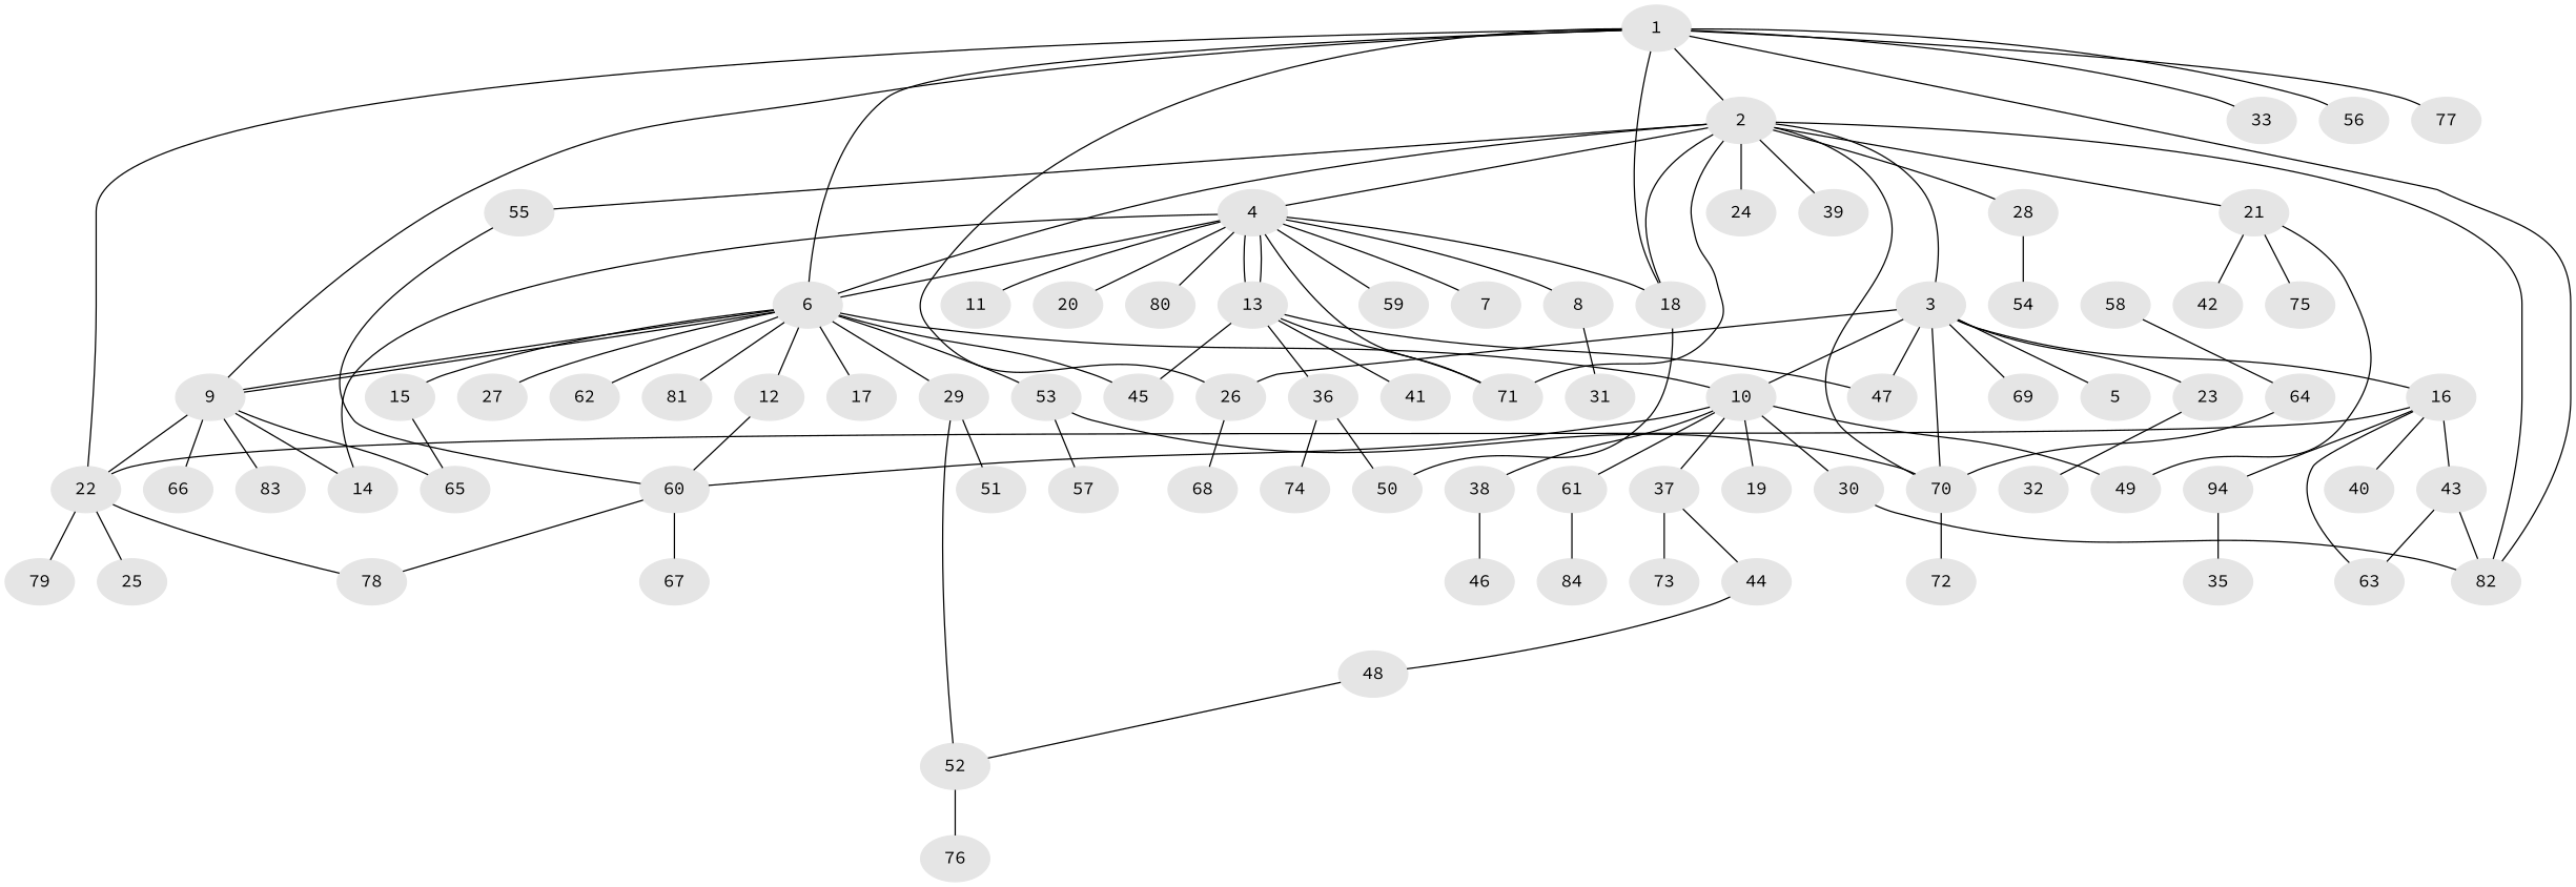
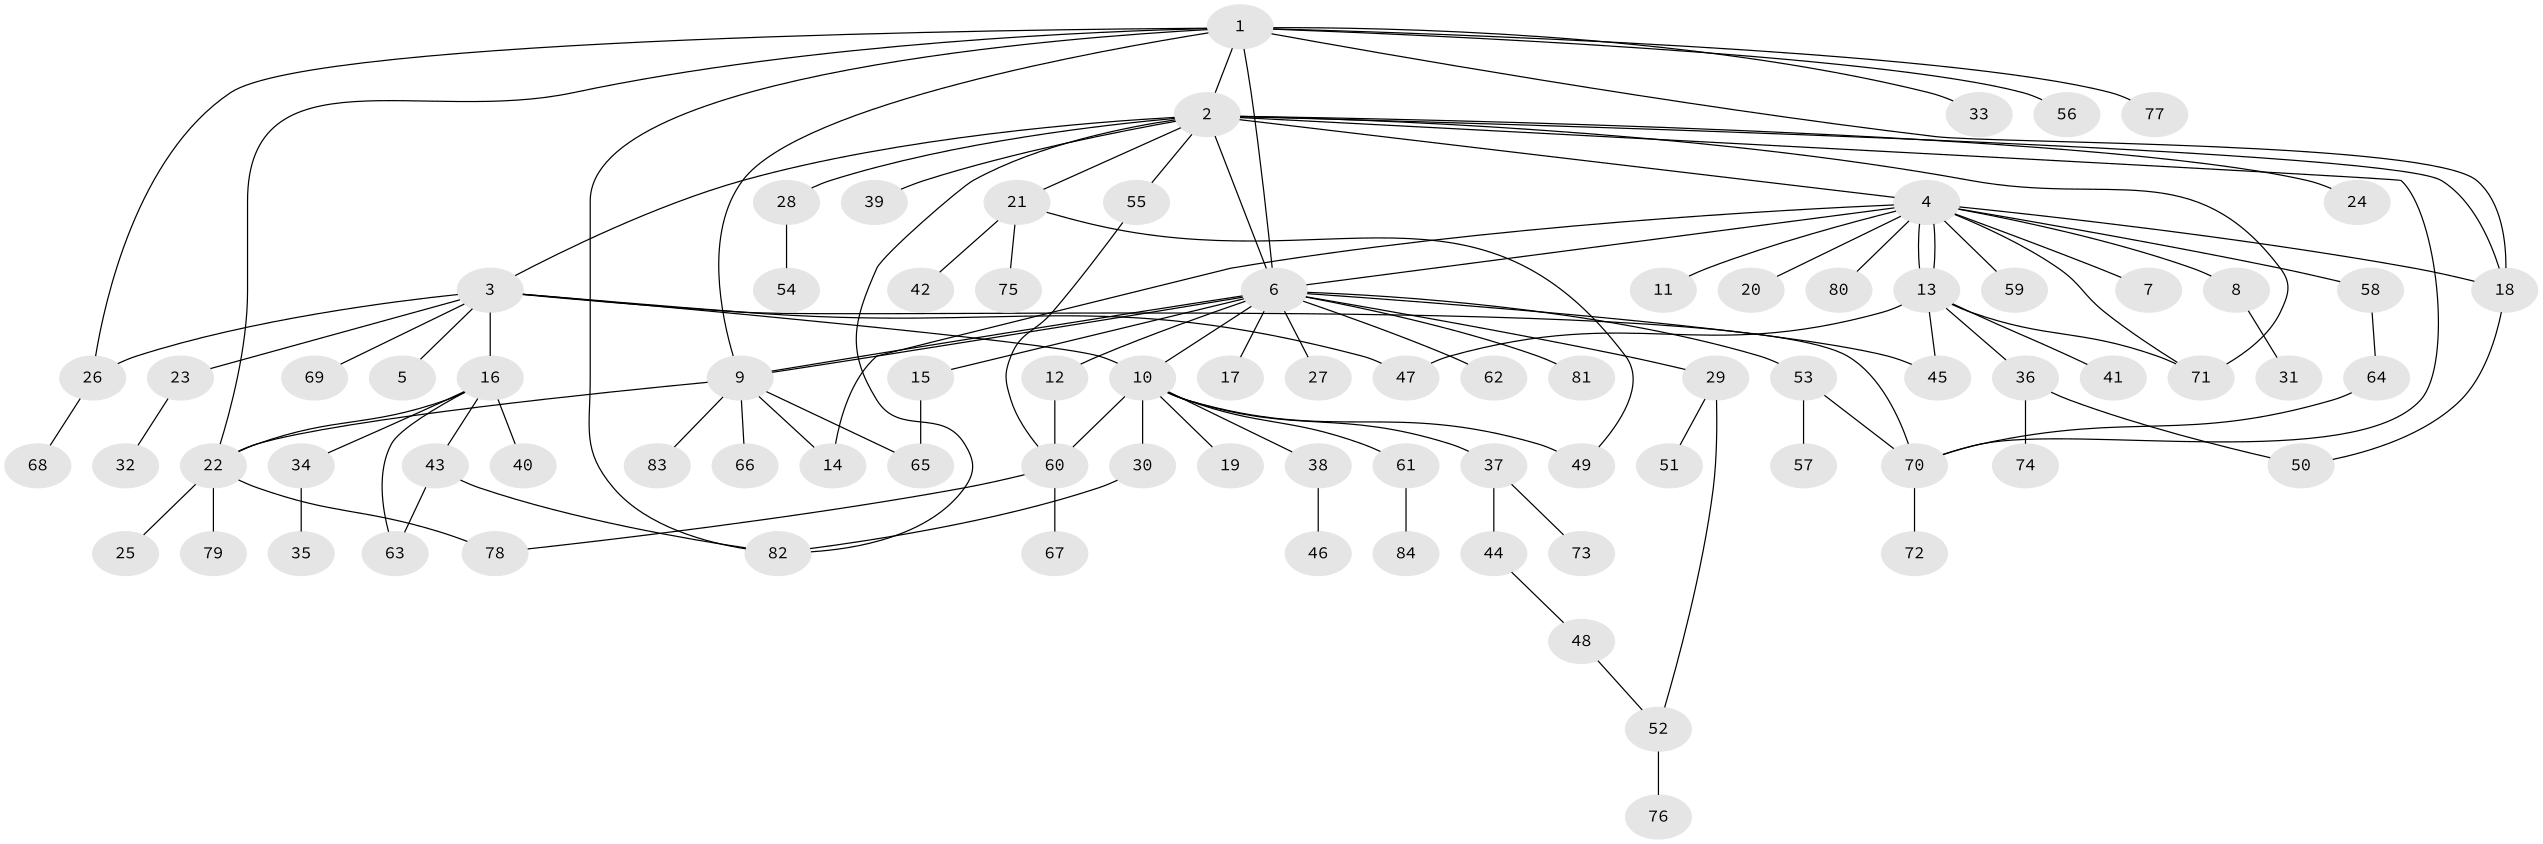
  graph {
    fontname="Source Code Pro"
    node [color=gray90 fontname="Source Code Pro" style=filled]
    edge [fontname="Source Code Pro"]
    1
    2
    6
    9
    18
    22
    26
    33
    56
    77
    82
    3
    4
    21
    24
    28
    39
    55
    70
    71
    10
    12
    15
    17
    27
    29
    45
    53
    62
    81
    14
    65
    66
    83
    50
    25
    78
    79
    68
    5
    16
    23
    47
    69
    59
    7
    8
    11
    13
    20
    58
    80
    49
    42
    75
    54
    60
    72
    19
    30
    37
    38
    61
-   34 [label=94]
+   34
    40
    43
    63
    32
    31
    36
    41
    64
    51
    52
    57
    44
    73
    46
    67
    84
    74
    35
    76
    48
    1 -- 2
    1 -- 6
    1 -- 9
    1 -- 18
    1 -- 22
    1 -- 26
    1 -- 33
    1 -- 56
    1 -- 77
    1 -- 82
    2 -- 6
    2 -- 18
    2 -- 82
    2 -- 3
    2 -- 4
    2 -- 21
    2 -- 24
    2 -- 28
    2 -- 39
    2 -- 55
    2 -- 70
    2 -- 71
    6 -- 9
    6 -- 9
    6 -- 10
    6 -- 12
    6 -- 15
    6 -- 17
    6 -- 27
    6 -- 29
    6 -- 45
    6 -- 53
    6 -- 62
    6 -- 81
    9 -- 22
    9 -- 14
    9 -- 65
    9 -- 66
    9 -- 83
    18 -- 50
    22 -- 25
    22 -- 78
    22 -- 79
    26 -- 68
    3 -- 26
    3 -- 70
    3 -- 10
    3 -- 5
    3 -- 16
    3 -- 23
    3 -- 47
    3 -- 69
    4 -- 6
    4 -- 18
    4 -- 71
    4 -- 14
    4 -- 59
    4 -- 7
    4 -- 8
    4 -- 11
    4 -- 13
    4 -- 13
    4 -- 20
+   4 -- 58
    4 -- 80
    21 -- 49
    21 -- 42
    21 -- 75
    28 -- 54
    55 -- 60
    70 -- 72
    10 -- 49
    10 -- 60
    10 -- 19
    10 -- 30
    10 -- 37
    10 -- 38
    10 -- 61
    12 -- 60
    15 -- 65
    29 -- 51
    29 -- 52
    53 -- 70
    53 -- 57
    16 -- 22
    16 -- 34
    16 -- 40
    16 -- 43
    16 -- 63
    23 -- 32
    8 -- 31
    13 -- 71
    13 -- 45
    13 -- 47
    13 -- 36
    13 -- 41
    58 -- 64
    60 -- 78
    60 -- 67
    30 -- 82
    37 -- 44
    37 -- 73
    38 -- 46
    61 -- 84
    34 -- 35
    43 -- 82
    43 -- 63
    36 -- 50
    36 -- 74
    64 -- 70
    52 -- 76
    44 -- 48
    48 -- 52
  }
